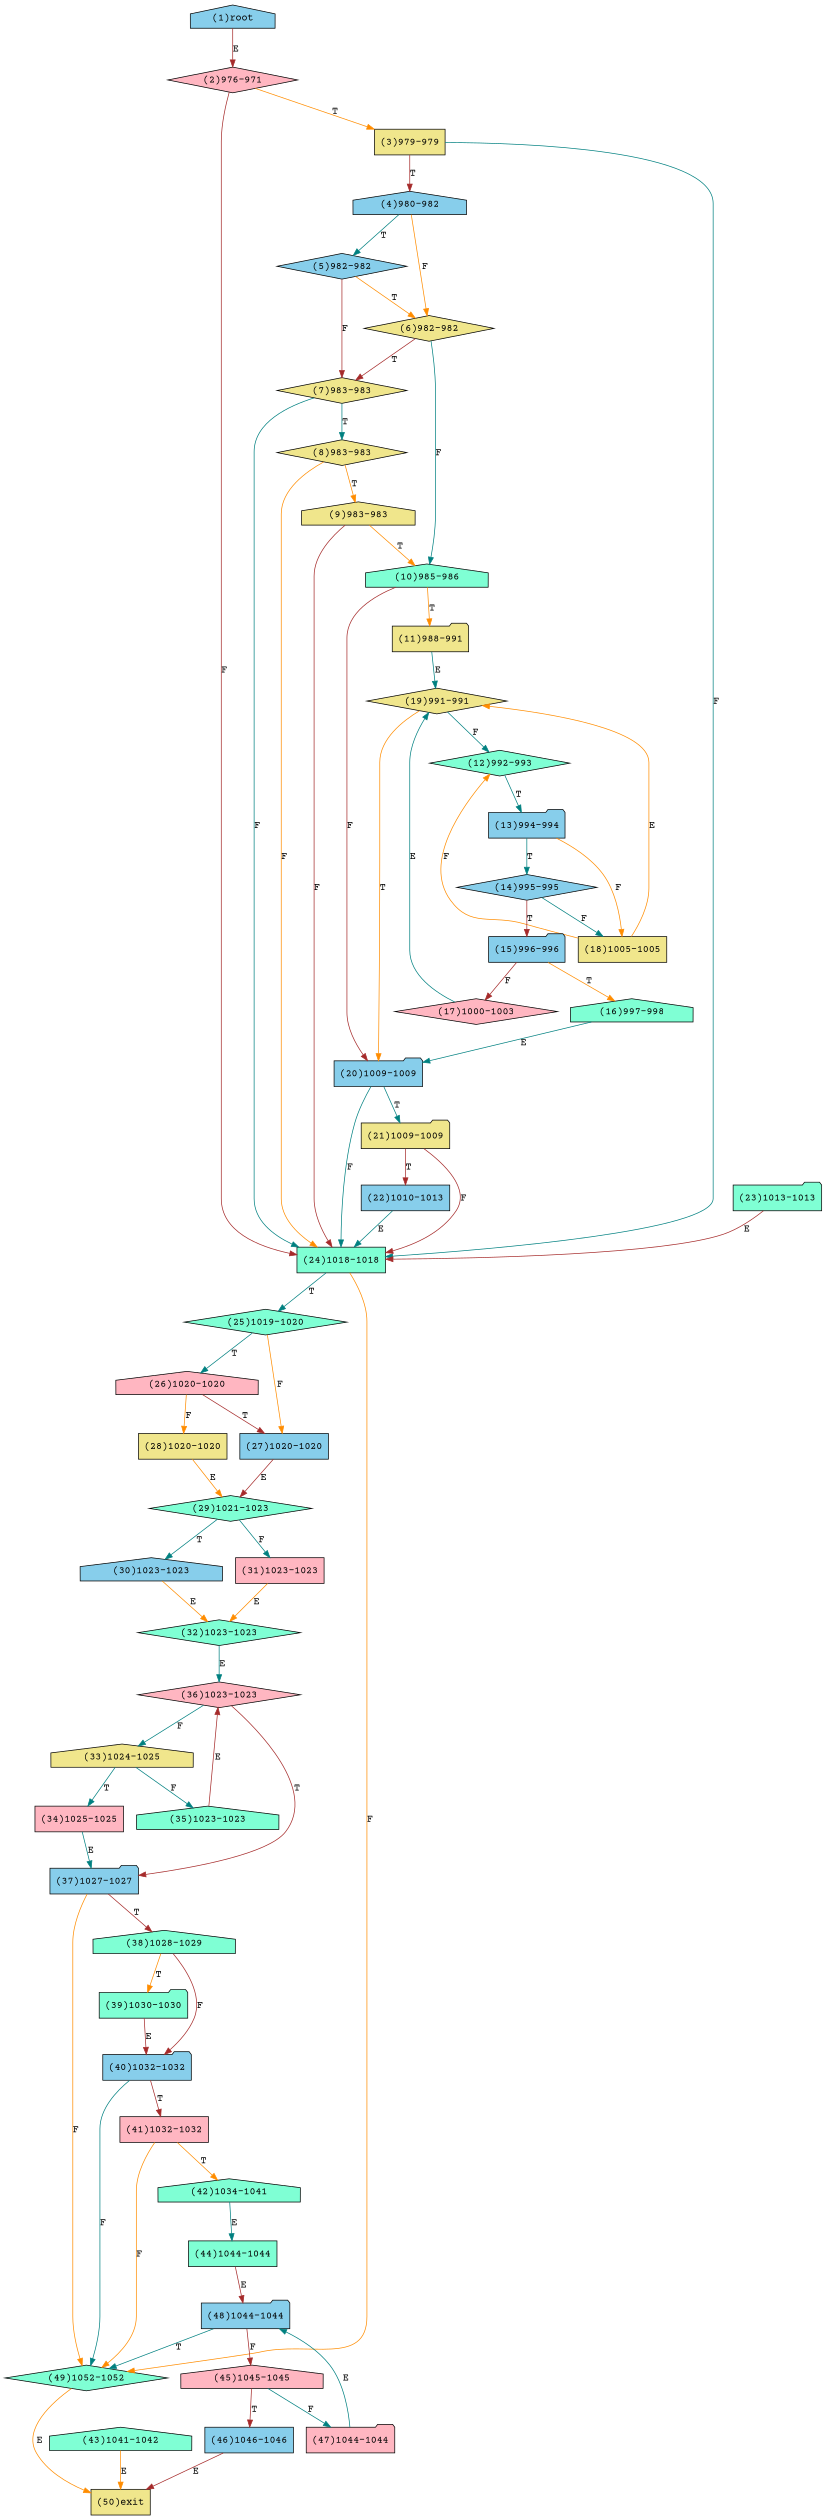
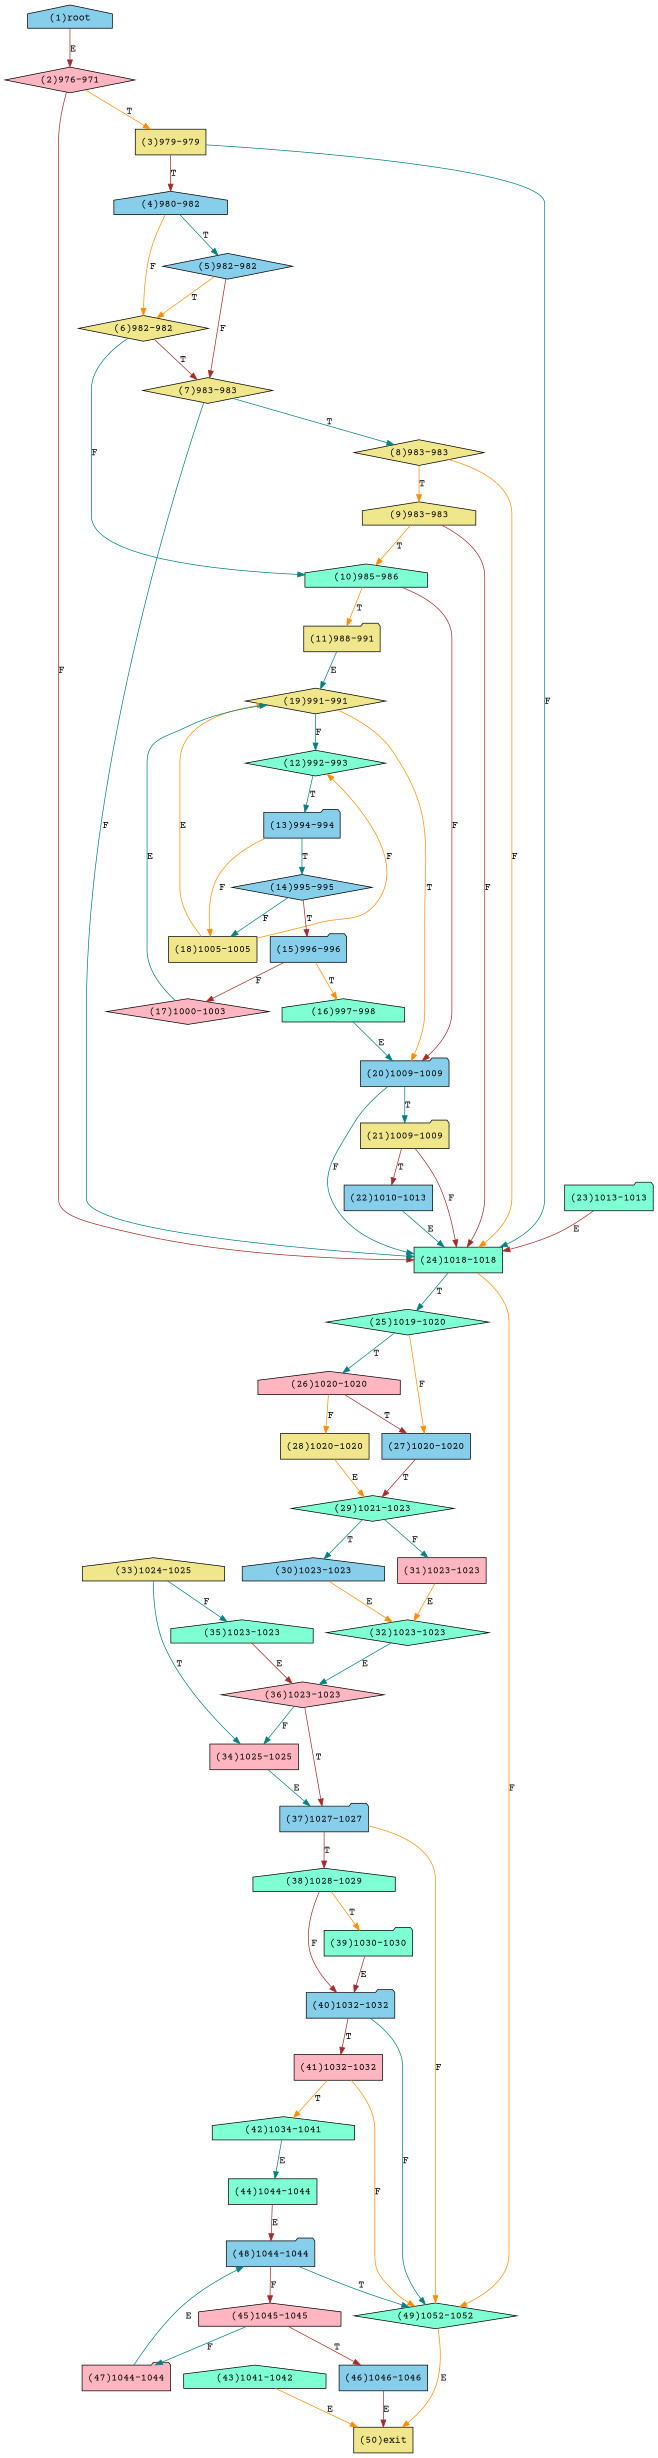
  digraph {
    fontname="Courier Prime"
    node [fillcolor=aquamarine fontname="Courier Prime" shape=diamond style=filled]
    edge [color=teal fontname="Courier Prime"]
    n1 [fillcolor=skyblue label="(1)root" shape=house]
    n2 [fillcolor=lightpink label="(2)976-971"]
    n3 [fillcolor=khaki label="(3)979-979" shape=box]
    n4 [label="(24)1018-1018" shape=box]
    n5 [fillcolor=skyblue label="(4)980-982" shape=house]
    n6 [label="(25)1019-1020"]
    n7 [label="(49)1052-1052"]
    n8 [fillcolor=skyblue label="(5)982-982"]
    n9 [fillcolor=khaki label="(6)982-982"]
    n10 [fillcolor=khaki label="(7)983-983"]
    n11 [label="(10)985-986" shape=house]
    n12 [fillcolor=khaki label="(8)983-983"]
    n13 [fillcolor=khaki label="(11)988-991" shape=folder]
    n14 [fillcolor=skyblue label="(20)1009-1009" shape=folder]
    n15 [fillcolor=khaki label="(9)983-983" shape=house]
    n16 [fillcolor=khaki label="(19)991-991"]
    n17 [fillcolor=khaki label="(21)1009-1009" shape=folder]
    n18 [label="(12)992-993"]
    n19 [fillcolor=skyblue label="(13)994-994" shape=folder]
    n20 [fillcolor=khaki label="(18)1005-1005" shape=box]
    n21 [fillcolor=skyblue label="(14)995-995"]
    n22 [fillcolor=skyblue label="(15)996-996" shape=folder]
    n23 [fillcolor=lightpink label="(17)1000-1003"]
    n24 [label="(16)997-998" shape=house]
    n25 [fillcolor=skyblue label="(22)1010-1013" shape=box]
    n26 [label="(23)1013-1013" shape=folder]
    n27 [fillcolor=skyblue label="(27)1020-1020" shape=box]
    n28 [fillcolor=lightpink label="(26)1020-1020" shape=house]
    n29 [label="(29)1021-1023"]
    n30 [fillcolor=khaki label="(28)1020-1020" shape=box]
    n31 [fillcolor=khaki label="(50)exit" shape=box]
    n32 [fillcolor=lightpink label="(31)1023-1023" shape=box]
    n33 [fillcolor=skyblue label="(30)1023-1023" shape=house]
    n34 [label="(32)1023-1023"]
    n35 [fillcolor=lightpink label="(36)1023-1023"]
    n36 [fillcolor=lightpink label="(34)1025-1025" shape=box]
    n37 [fillcolor=skyblue label="(37)1027-1027" shape=folder]
    n38 [label="(38)1028-1029" shape=house]
    n39 [label="(35)1023-1023" shape=house]
    n40 [fillcolor=khaki label="(33)1024-1025" shape=house]
    n41 [label="(39)1030-1030" shape=folder]
    n42 [fillcolor=skyblue label="(40)1032-1032" shape=folder]
    n43 [fillcolor=lightpink label="(41)1032-1032" shape=box]
    n44 [label="(42)1034-1041" shape=house]
    n45 [label="(44)1044-1044" shape=box]
    n46 [fillcolor=skyblue label="(48)1044-1044" shape=folder]
    n47 [label="(43)1041-1042" shape=house]
    n48 [fillcolor=skyblue label="(46)1046-1046" shape=box]
    n49 [fillcolor=lightpink label="(47)1044-1044" shape=folder]
    n50 [fillcolor=lightpink label="(45)1045-1045" shape=house]
    n1 -> n2 [color=brown label=E]
    n2 -> n3 [color=darkorange label=T]
    n2 -> n4 [color=brown label=F]
    n3 -> n4 [label=F]
    n3 -> n5 [color=brown label=T]
    n4 -> n6 [label=T]
    n4 -> n7 [color=darkorange label=F]
    n5 -> n8 [label=T]
    n5 -> n9 [color=darkorange label=F]
    n6 -> n27 [color=darkorange label=F]
    n6 -> n28 [label=T]
    n7 -> n31 [color=darkorange label=E]
    n8 -> n9 [color=darkorange label=T]
    n8 -> n10 [color=brown label=F]
    n9 -> n10 [color=brown label=T]
    n9 -> n11 [label=F]
    n10 -> n4 [label=F]
    n10 -> n12 [label=T]
    n11 -> n13 [color=darkorange label=T]
    n11 -> n14 [color=brown label=F]
    n12 -> n4 [color=darkorange label=F]
    n12 -> n15 [color=darkorange label=T]
    n13 -> n16 [label=E]
    n14 -> n4 [label=F]
    n14 -> n17 [label=T]
    n15 -> n4 [color=brown label=F]
    n15 -> n11 [color=darkorange label=T]
    n16 -> n14 [color=darkorange label=T]
    n16 -> n18 [label=F]
    n17 -> n4 [color=brown label=F]
    n17 -> n25 [color=brown label=T]
    n18 -> n19 [label=T]
    n19 -> n20 [color=darkorange label=F]
    n19 -> n21 [label=T]
    n20 -> n16 [color=darkorange label=E]
    n20 -> n18 [color=darkorange label=F]
    n21 -> n20 [label=F]
    n21 -> n22 [color=brown label=T]
    n22 -> n23 [color=brown label=F]
    n22 -> n24 [color=darkorange label=T]
    n23 -> n16 [label=E]
    n24 -> n14 [label=E]
    n25 -> n4 [label=E]
    n26 -> n4 [color=brown label=E]
-   n27 -> n29 [color=brown label=E]
+   n27 -> n29 [color=brown label=T]
    n28 -> n27 [color=brown label=T]
    n28 -> n30 [color=darkorange label=F]
    n29 -> n32 [label=F]
    n29 -> n33 [label=T]
    n30 -> n29 [color=darkorange label=E]
    n32 -> n34 [color=darkorange label=E]
    n33 -> n34 [color=darkorange label=E]
    n34 -> n35 [label=E]
    n35 -> n37 [color=brown label=T]
-   n35 -> n40 [label=F]
+   n35 -> n36 [label=F]
    n36 -> n37 [label=E]
    n37 -> n7 [color=darkorange label=F]
    n37 -> n38 [color=brown label=T]
    n38 -> n41 [color=darkorange label=T]
    n38 -> n42 [color=brown label=F]
    n39 -> n35 [color=brown label=E]
    n40 -> n36 [label=T]
    n40 -> n39 [label=F]
    n41 -> n42 [color=brown label=E]
    n42 -> n7 [label=F]
    n42 -> n43 [color=brown label=T]
    n43 -> n7 [color=darkorange label=F]
    n43 -> n44 [color=darkorange label=T]
    n44 -> n45 [label=E]
    n45 -> n46 [color=brown label=E]
    n46 -> n7 [label=T]
    n46 -> n50 [color=brown label=F]
    n47 -> n31 [color=darkorange label=E]
    n48 -> n31 [color=brown label=E]
    n49 -> n46 [label=E]
    n50 -> n48 [color=brown label=T]
    n50 -> n49 [label=F]
  }
